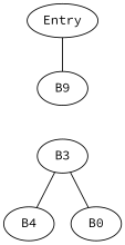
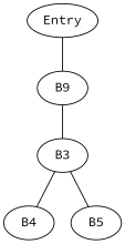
  graph {
    fontname="Source Code Pro"
    node [fontname="Source Code Pro"]
    edge [fontname="Source Code Pro"]
    n1 [label=B9]
    Entry
    B3
    B4
-   B5 [label=B0]
+   B5
+   n1 -- B3
    Entry -- n1
    B3 -- B4
    B3 -- B5
  }
